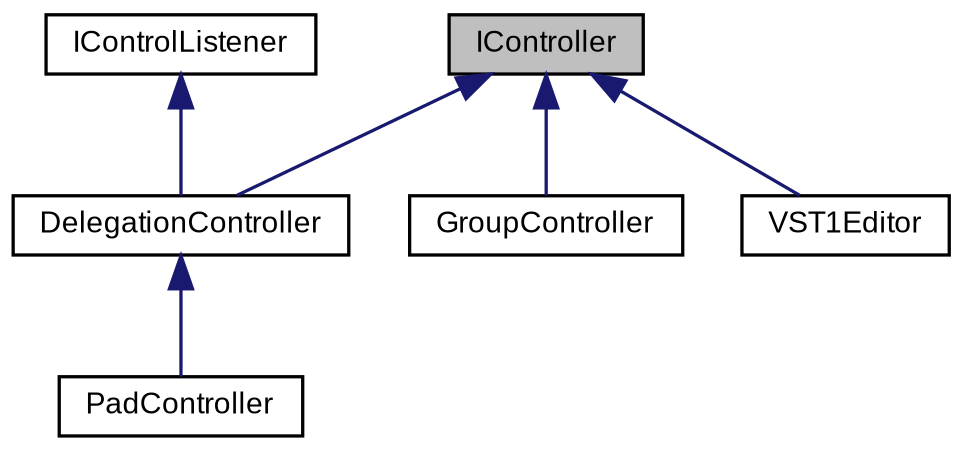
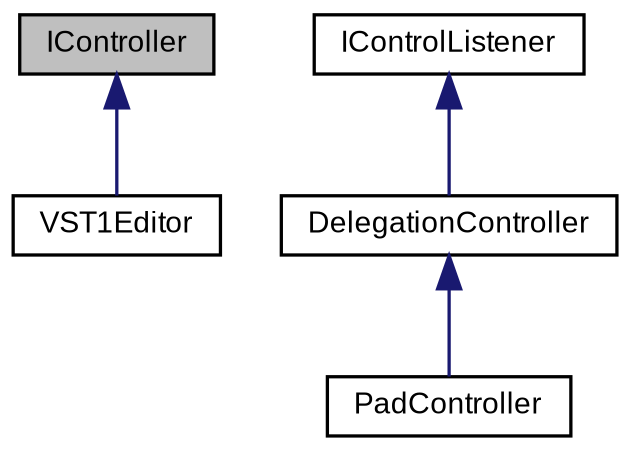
  digraph {
    node [color=black fontname=Arial fontsize=9 shape=record]
    edge [color=midnightblue dir=back fontname=Arial fontsize=9 labelfontname=Arial labelfontsize=9 style=solid]
    n1 [fillcolor=grey75 fontcolor=black height=0.2 label=IController style=filled width=0.4]
    n2 [height=0.2 label=DelegationController width=0.4]
-   n3 [height=0.2 label=GroupController width=0.4]
    n4 [height=0.2 label=VST1Editor width=0.4]
    n5 [height=0.2 label=PadController width=0.4]
    n6 [height=0.2 label=IControlListener width=0.4]
-   n1 -> n2
-   n1 -> n3
    n1 -> n4
    n2 -> n5
    n6 -> n2
  }
